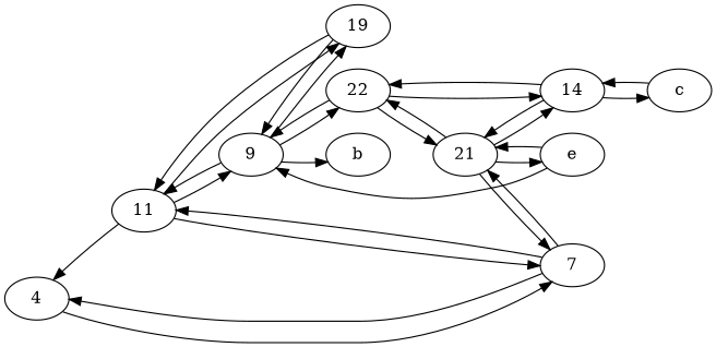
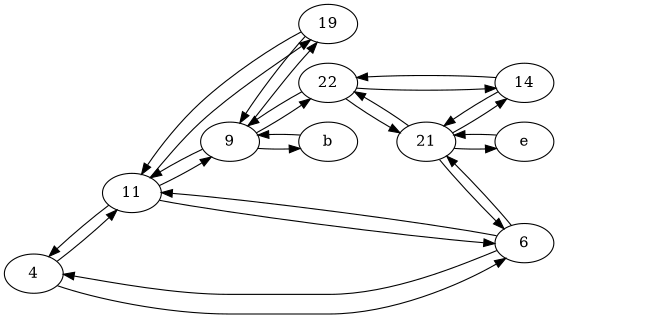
  digraph {
    rankdir=LR
    4
    11
-   6 [label=7]
+   6
    19
    9
-   c
    14
    22
    n9 [label=21]
    e
    b
+   4 -> 11
    4 -> 6
    11 -> 4
    11 -> 6
    11 -> 19
    11 -> 9
    6 -> 4
    6 -> 11
    6 -> n9
    19 -> 11
    19 -> 9
    9 -> 11
    9 -> 19
    9 -> 22
    9 -> b
-   c -> 14
-   14 -> c
    14 -> 22
    14 -> n9
    22 -> 9
    22 -> 14
    22 -> n9
    n9 -> 6
    n9 -> 14
    n9 -> 22
    n9 -> e
    e -> n9
-   e -> 9
+   b -> 9
  }
